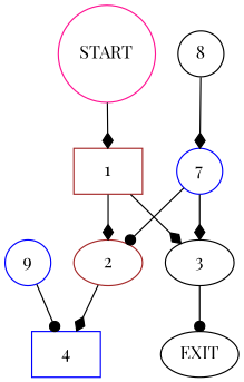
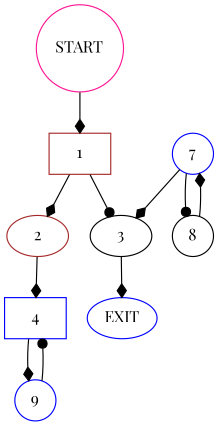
  digraph {
    fontname="Playfair Display"
    node [color=black fontname="Playfair Display" shape=circle]
    edge [arrowhead=diamond fontname="Playfair Display"]
    n1 [color=deeppink label=START]
    1 [color=brown shape=box]
    2 [color=brown shape=ellipse]
    3 [shape=ellipse]
    4 [color=blue shape=box]
-   n6 [label=EXIT shape=ellipse]
+   n6 [color=blue label=EXIT shape=ellipse]
    n7 [color=blue label=9]
    7 [color=blue]
    8
    n1 -> 1
    1 -> 2
-   1 -> 3
+   1 -> 3 [arrowhead=dot]
    2 -> 4
-   3 -> n6 [arrowhead=dot]
+   3 -> n6
+   4 -> n7
    n7 -> 4 [arrowhead=dot]
    7 -> 3
-   7 -> 2 [arrowhead=dot]
+   7 -> 8 [arrowhead=dot]
    8 -> 7
  }
